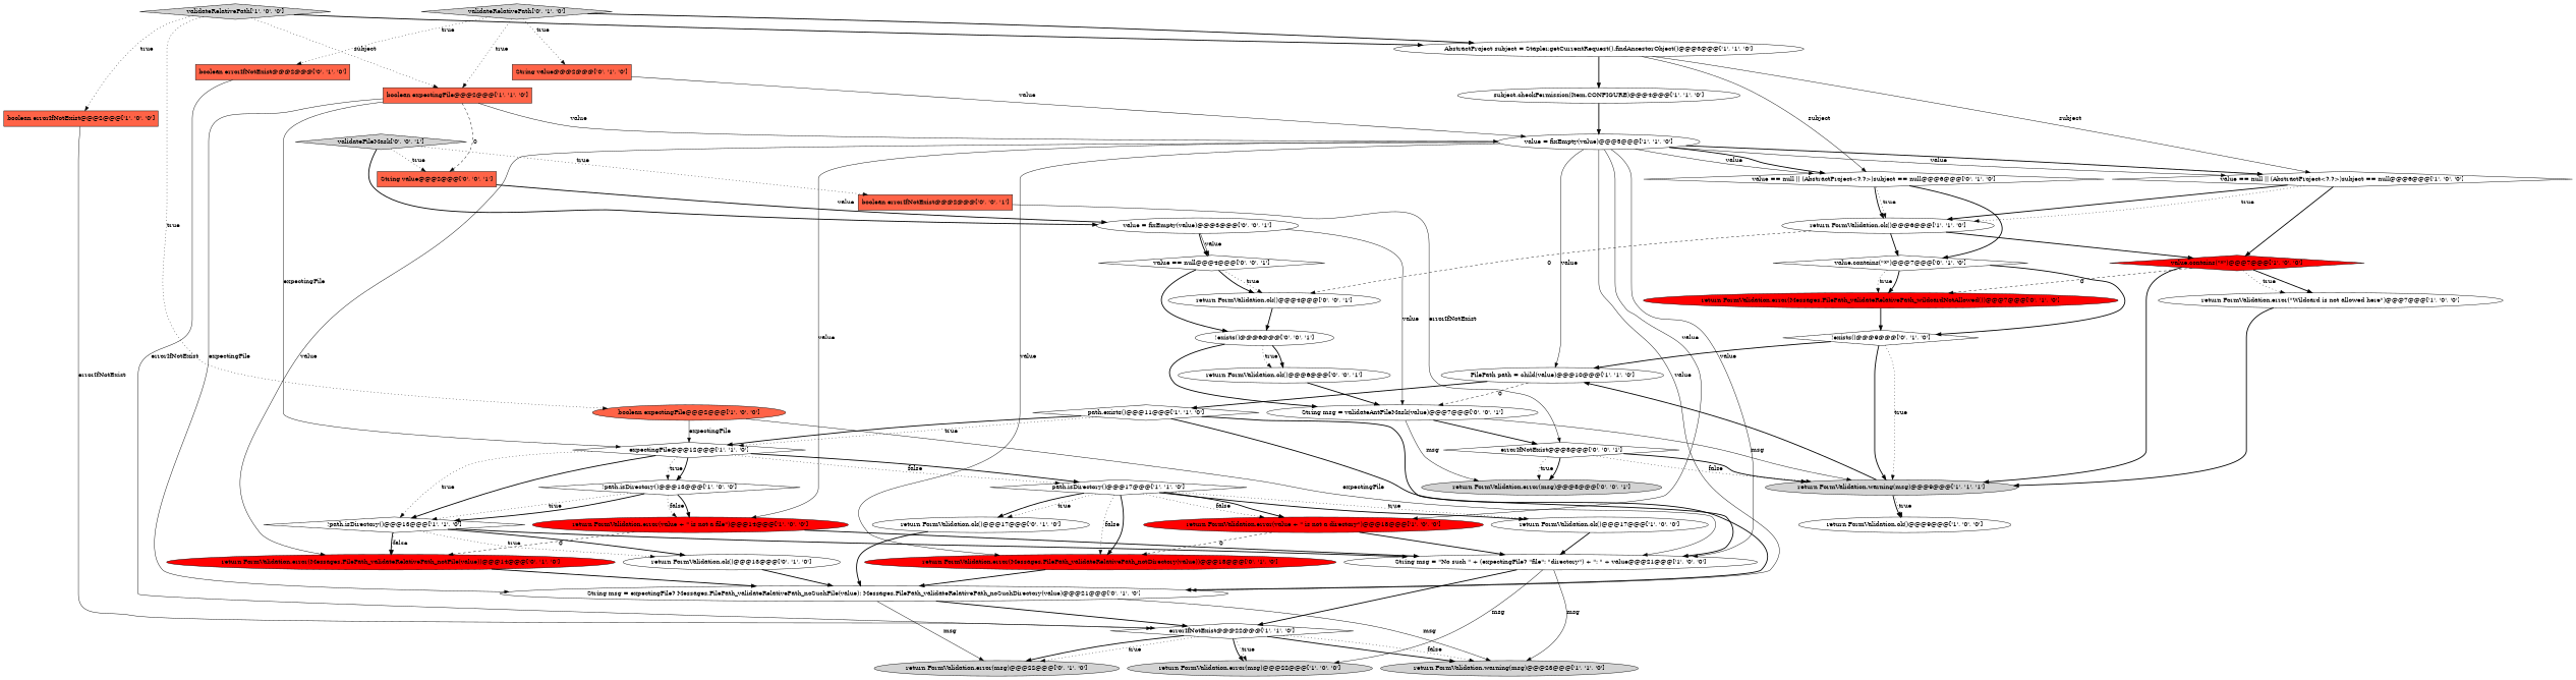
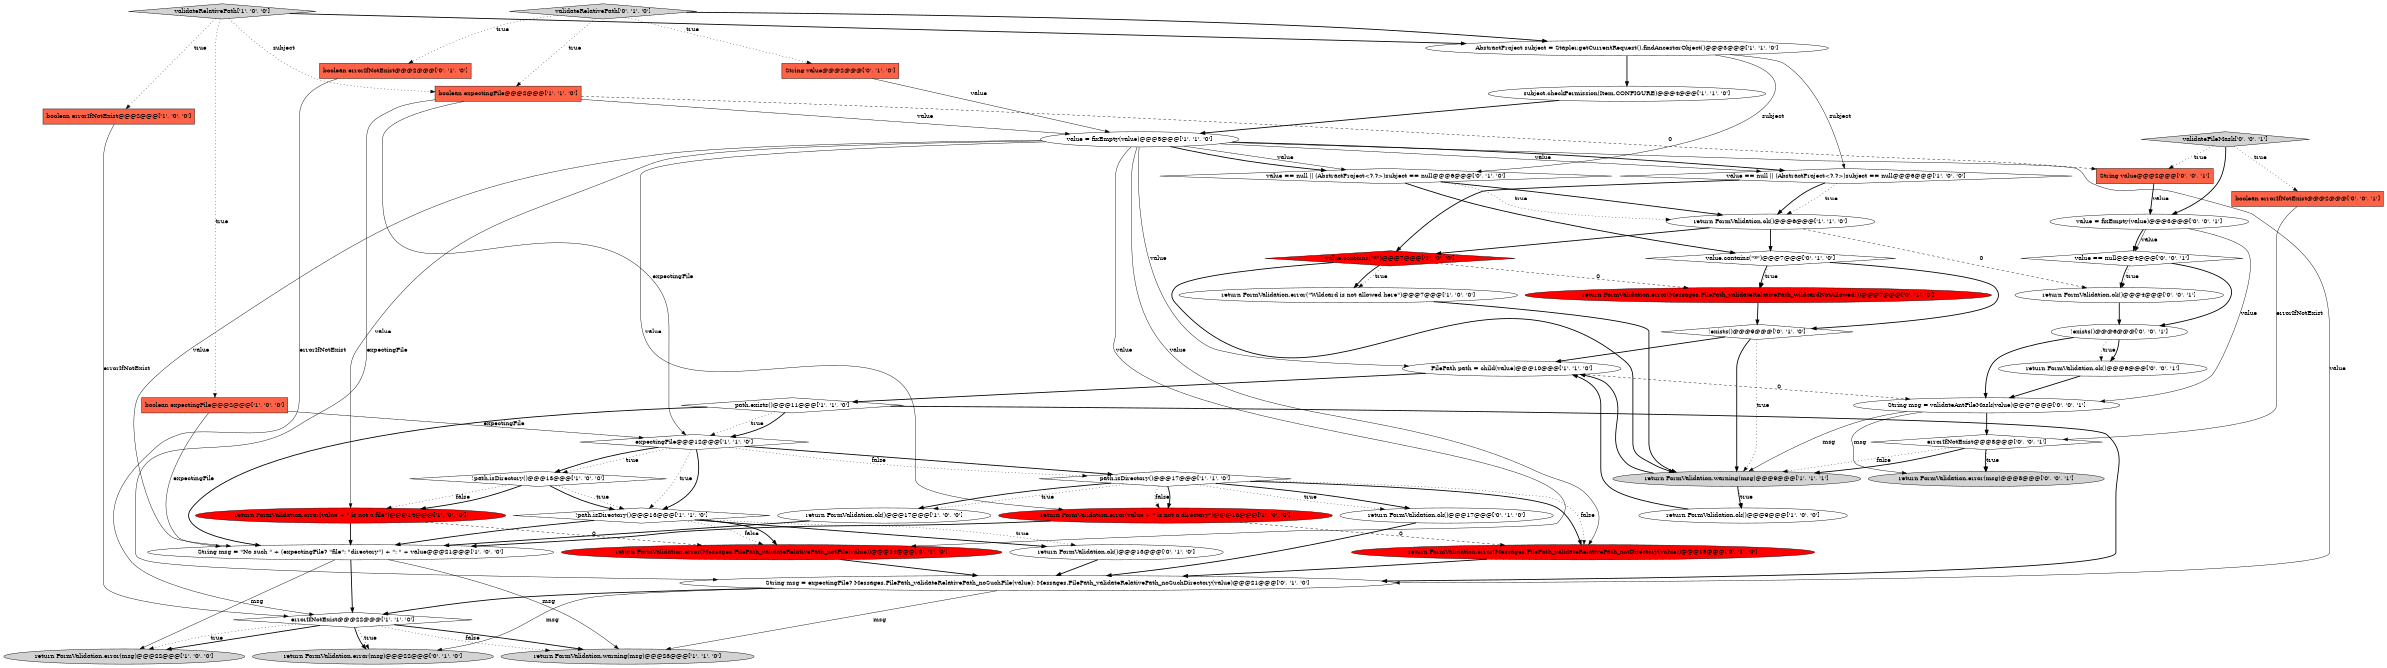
  digraph {
    node [fillcolor=white shape=ellipse style=filled]
    edge [style=bold]
    n1 [fillcolor=tomato label="boolean errorIfNotExist@@@2@@@['0', '1', '0']" shape=box]
    n2 [label="errorIfNotExist@@@22@@@['1', '1', '0']" shape=diamond]
    n3 [fillcolor=lightgray label="return FormValidation.error(msg)@@@22@@@['1', '0', '0']"]
    n4 [fillcolor=lightgray label="return FormValidation.warning(msg)@@@23@@@['1', '1', '0']"]
    n5 [fillcolor=lightgray label="return FormValidation.error(msg)@@@22@@@['0', '1', '0']"]
    n6 [label="return FormValidation.ok()@@@13@@@['0', '1', '0']"]
    n7 [label="String msg = expectingFile? Messages.FilePath_validateRelativePath_noSuchFile(value): Messages.FilePath_validateRelativePath_noSuchDirectory(value)@@@21@@@['0', '1', '0']"]
    n8 [label="return FormValidation.ok()@@@6@@@['0', '0', '1']"]
    n9 [label="String msg = validateAntFileMask(value)@@@7@@@['0', '0', '1']"]
    n10 [label="errorIfNotExist@@@8@@@['0', '0', '1']" shape=diamond]
    n11 [fillcolor=lightgray label="return FormValidation.warning(msg)@@@9@@@['1', '1', '1']"]
    n12 [fillcolor=lightgray label="return FormValidation.error(msg)@@@8@@@['0', '0', '1']"]
    n13 [fillcolor=red label="return FormValidation.error(value + \" is not a directory\")@@@18@@@['1', '0', '0']"]
    n14 [fillcolor=red label="return FormValidation.error(Messages.FilePath_validateRelativePath_notDirectory(value))@@@18@@@['0', '1', '0']"]
    n15 [label="String msg = \"No such \" + (expectingFile? \"file\": \"directory\") + \": \" + value@@@21@@@['1', '0', '0']"]
    n16 [label="return FormValidation.ok()@@@17@@@['0', '1', '0']"]
    n17 [label="!exists()@@@6@@@['0', '0', '1']"]
    n18 [fillcolor=tomato label="boolean errorIfNotExist@@@2@@@['0', '0', '1']" shape=box]
    n19 [label="FilePath path = child(value)@@@10@@@['1', '1', '0']"]
    n20 [label="return FormValidation.ok()@@@9@@@['1', '0', '0']"]
    n21 [label="path.exists()@@@11@@@['1', '1', '0']" shape=diamond]
    n22 [label="expectingFile@@@12@@@['1', '1', '0']" shape=diamond]
    n23 [label="value = fixEmpty(value)@@@5@@@['1', '1', '0']"]
    n24 [fillcolor=red label="return FormValidation.error(value + \" is not a file\")@@@14@@@['1', '0', '0']"]
    n25 [label="value == null || (AbstractProject<?,?>)subject == null@@@6@@@['0', '1', '0']" shape=diamond]
    n26 [label="value == null || (AbstractProject<?,?>)subject == null@@@6@@@['1', '0', '0']" shape=diamond]
    n27 [fillcolor=red label="return FormValidation.error(Messages.FilePath_validateRelativePath_notFile(value))@@@14@@@['0', '1', '0']"]
    n28 [label="return FormValidation.ok()@@@6@@@['1', '1', '0']"]
    n29 [label="value.contains(\"*\")@@@7@@@['0', '1', '0']" shape=diamond]
    n30 [fillcolor=red label="value.contains(\"*\")@@@7@@@['1', '0', '0']" shape=diamond]
    n31 [fillcolor=tomato label="String value@@@2@@@['0', '1', '0']" shape=box]
    n32 [fillcolor=tomato label="boolean expectingFile@@@2@@@['1', '1', '0']" shape=box]
    n33 [fillcolor=tomato label="String value@@@2@@@['0', '0', '1']" shape=box]
    n34 [label="value = fixEmpty(value)@@@3@@@['0', '0', '1']"]
    n35 [label="!path.isDirectory()@@@13@@@['1', '0', '0']" shape=diamond]
    n36 [label="!path.isDirectory()@@@13@@@['1', '1', '0']" shape=diamond]
    n37 [label="path.isDirectory()@@@17@@@['1', '1', '0']" shape=diamond]
    n38 [fillcolor=lightgray label="validateRelativePath['1', '0', '0']" shape=diamond]
-   n39 [fillcolor=tomato label="boolean expectingFile@@@2@@@['1', '0', '0']"]
+   n39 [fillcolor=tomato label="boolean expectingFile@@@2@@@['1', '0', '0']" shape=box]
    n40 [label="AbstractProject subject = Stapler.getCurrentRequest().findAncestorObject()@@@3@@@['1', '1', '0']"]
    n41 [fillcolor=tomato label="boolean errorIfNotExist@@@2@@@['1', '0', '0']" shape=box]
    n42 [label="subject.checkPermission(Item.CONFIGURE)@@@4@@@['1', '1', '0']"]
    n43 [label="!exists()@@@9@@@['0', '1', '0']" shape=diamond]
    n44 [label="return FormValidation.ok()@@@4@@@['0', '0', '1']"]
    n45 [fillcolor=lightgray label="validateFileMask['0', '0', '1']" shape=diamond]
    n46 [label="value == null@@@4@@@['0', '0', '1']" shape=diamond]
    n47 [fillcolor=lightgray label="validateRelativePath['0', '1', '0']" shape=diamond]
    n48 [label="return FormValidation.ok()@@@17@@@['1', '0', '0']"]
    n49 [fillcolor=red label="return FormValidation.error(Messages.FilePath_validateRelativePath_wildcardNotAllowed())@@@7@@@['0', '1', '0']"]
    n50 [label="return FormValidation.error(\"Wildcard is not allowed here\")@@@7@@@['1', '0', '0']"]
    n1 -> n2 [label=errorIfNotExist style=solid]
    n2 -> n3
    n2 -> n3 [label=true style=dotted]
    n2 -> n4 [label=false style=dotted]
    n2 -> n4
    n2 -> n5 [label=true style=dotted]
    n2 -> n5
    n6 -> n7
    n7 -> n2
    n7 -> n4 [label=msg style=solid]
    n7 -> n5 [label=msg style=solid]
    n8 -> n9
    n9 -> n10
    n9 -> n11 [label=msg style=solid]
    n9 -> n12 [label=msg style=solid]
    n10 -> n11 [label=false style=dotted]
    n10 -> n11
    n10 -> n12
    n10 -> n12 [label=true style=dotted]
    n11 -> n19
    n11 -> n20
    n11 -> n20 [label=true style=dotted]
    n13 -> n14 [label=0 style=dashed]
    n13 -> n15
    n14 -> n7
    n15 -> n2
    n15 -> n3 [label=msg style=solid]
    n15 -> n4 [label=msg style=solid]
    n16 -> n7
    n17 -> n8 [label=true style=dotted]
    n17 -> n8
    n17 -> n9
    n18 -> n10 [label=errorIfNotExist style=solid]
    n19 -> n9 [label=0 style=dashed]
    n19 -> n21
+   n20 -> n19
    n21 -> n7
    n21 -> n15
    n21 -> n22 [label=true style=dotted]
    n21 -> n22
    n22 -> n35 [label=true style=dotted]
    n22 -> n35
    n22 -> n36 [label=true style=dotted]
    n22 -> n36
    n22 -> n37 [label=false style=dotted]
    n22 -> n37
    n23 -> n7 [label=value style=solid]
    n23 -> n13 [label=value style=solid]
    n23 -> n14 [label=value style=solid]
    n23 -> n15 [label=value style=solid]
    n23 -> n19 [label=value style=solid]
    n23 -> n24 [label=value style=solid]
    n23 -> n25 [label=value style=solid]
    n23 -> n25
    n23 -> n26 [label=value style=solid]
    n23 -> n26
    n23 -> n27 [label=value style=solid]
    n24 -> n15
    n24 -> n27 [label=0 style=dashed]
    n25 -> n28
    n25 -> n28 [label=true style=dotted]
    n25 -> n29
    n26 -> n28
    n26 -> n28 [label=true style=dotted]
    n26 -> n30
    n27 -> n7
    n28 -> n29
    n28 -> n30
    n28 -> n44 [label=0 style=dashed]
    n29 -> n43
    n29 -> n49
    n29 -> n49 [label=true style=dotted]
    n30 -> n11
    n30 -> n49 [label=0 style=dashed]
    n30 -> n50
    n30 -> n50 [label=true style=dotted]
    n31 -> n23 [label=value style=solid]
    n32 -> n7 [label=expectingFile style=solid]
    n32 -> n22 [label=expectingFile style=solid]
    n32 -> n23 [label=value style=solid]
    n32 -> n33 [label=0 style=dashed]
    n33 -> n34 [label=value]
    n34 -> n9 [label=value style=solid]
    n34 -> n46
    n34 -> n46 [label=value style=solid]
    n35 -> n24 [label=false style=dotted]
    n35 -> n24
    n35 -> n36 [label=true style=dotted]
    n35 -> n36
    n36 -> n6 [label=true style=dotted]
    n36 -> n6
    n36 -> n15
    n36 -> n27
    n36 -> n27 [label=false style=dotted]
    n37 -> n13 [label=false style=dotted]
    n37 -> n13
    n37 -> n14
    n37 -> n14 [label=false style=dotted]
    n37 -> n16 [label=true style=dotted]
    n37 -> n16
    n37 -> n48 [label=true style=dotted]
    n37 -> n48
    n38 -> n32 [label=subject style=dotted]
    n38 -> n39 [label=true style=dotted]
    n38 -> n40
    n38 -> n41 [label=true style=dotted]
    n39 -> n15 [label=expectingFile style=solid]
    n39 -> n22 [label=expectingFile style=solid]
    n40 -> n25 [label=subject style=solid]
    n40 -> n26 [label=subject style=solid]
    n40 -> n42
    n41 -> n2 [label=errorIfNotExist style=solid]
    n42 -> n23
    n43 -> n11 [label=true style=dotted]
    n43 -> n11
    n43 -> n19
    n44 -> n17
    n45 -> n18 [label=true style=dotted]
    n45 -> n33 [label=true style=dotted]
    n45 -> n34
    n46 -> n17
    n46 -> n44 [label=true style=dotted]
    n46 -> n44
    n47 -> n1 [label=true style=dotted]
    n47 -> n31 [label=true style=dotted]
    n47 -> n32 [label=true style=dotted]
    n47 -> n40
    n48 -> n15
    n49 -> n43
    n50 -> n11
  }
